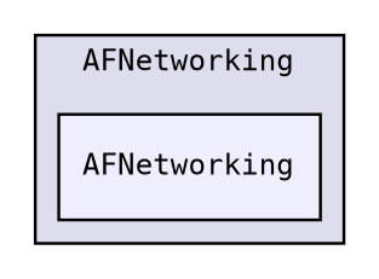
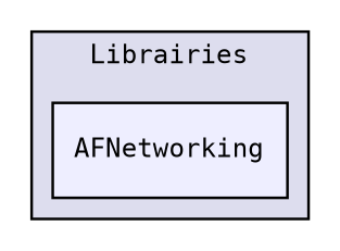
  digraph {
    compound=true
    rankdir=LR
    fontname="DejaVu Sans Mono"
    n1 [fillcolor="#eeeeff" fontname="DejaVu Sans Mono" fontsize=10 label=AFNetworking pencolor=black shape=box style=filled]
    subgraph cluster_1 {
      bgcolor="#ddddee"
      fontsize=10
-     label=AFNetworking
+     label=Librairies
      pencolor=black
      n1
    }
  }
